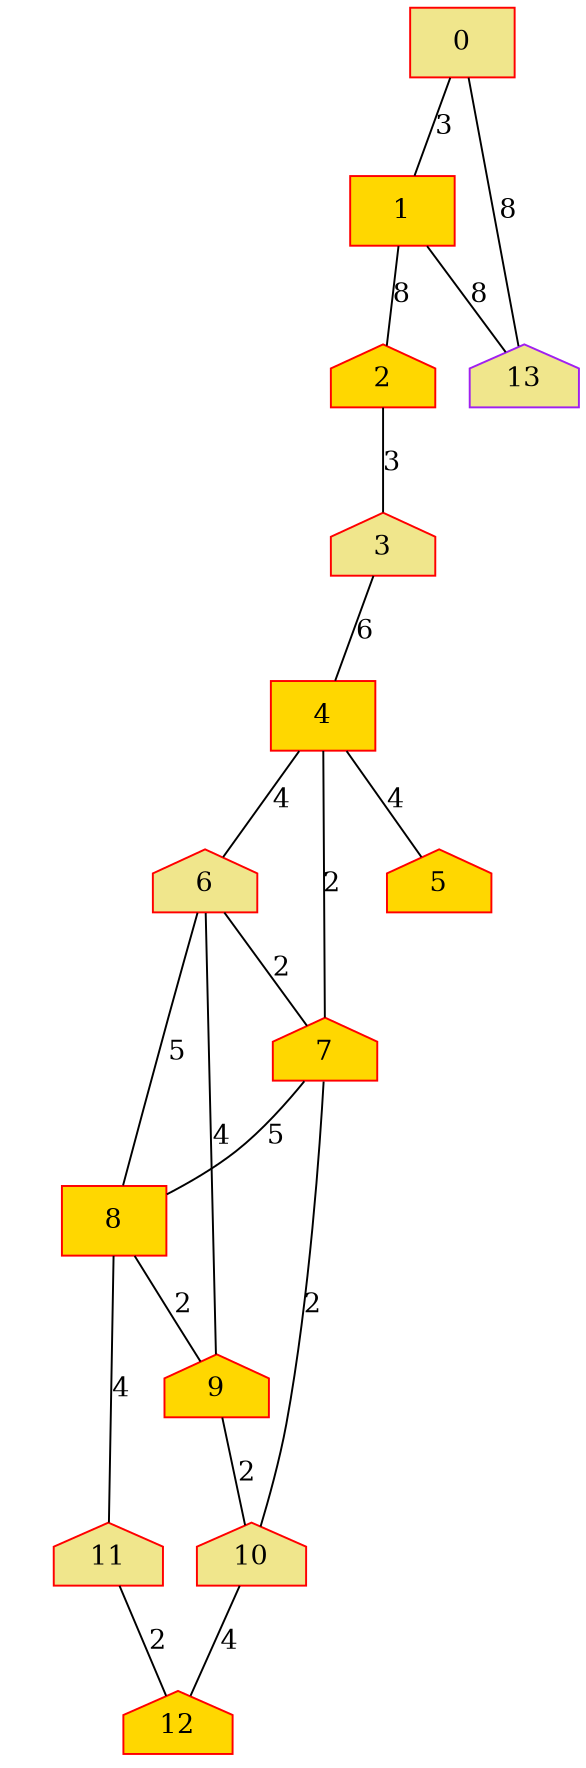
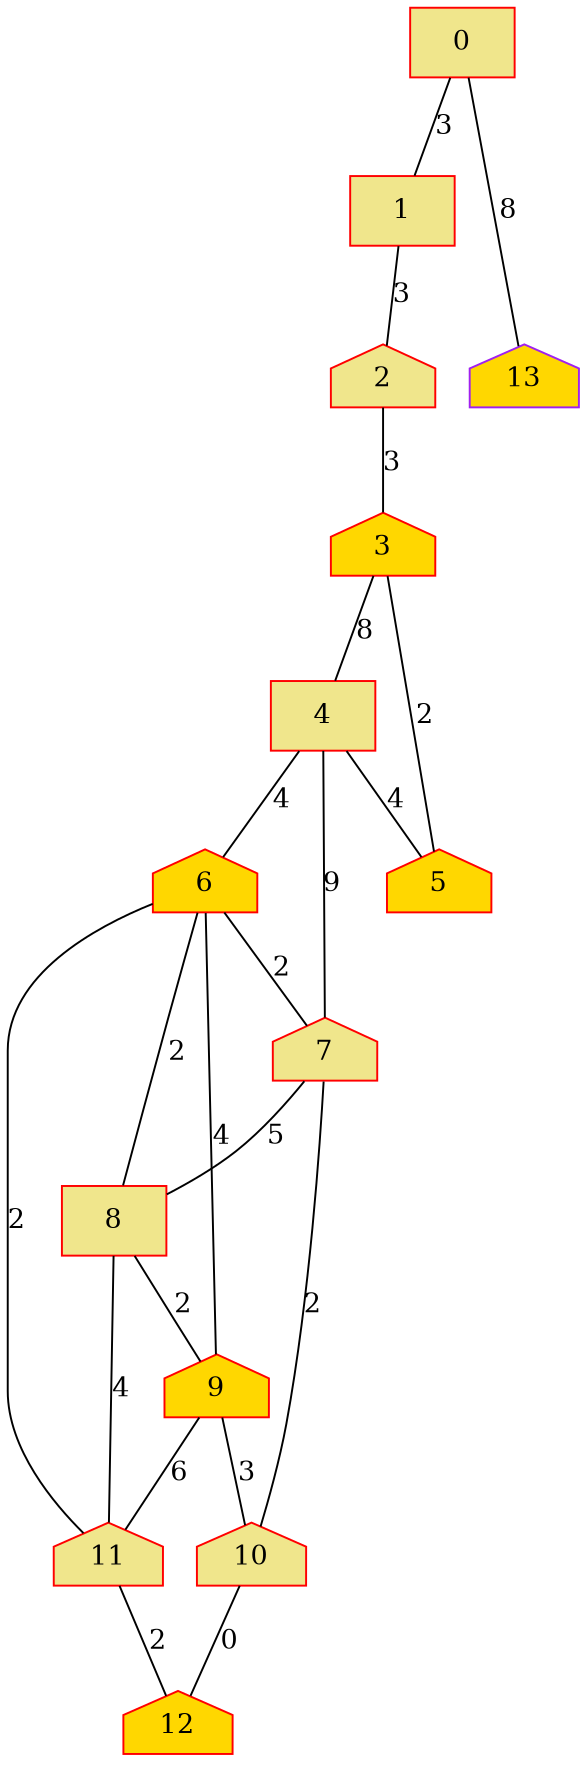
  graph {
    node [color=red fillcolor=gold shape=house style=filled weight=1]
    0 [fillcolor=khaki shape=box]
-   1 [shape=box]
-   13 [color=purple fillcolor=khaki weight=4]
-   2
-   3 [fillcolor=khaki]
-   4 [shape=box]
+   1 [fillcolor=khaki shape=box]
+   13 [color=purple weight=4]
+   2 [fillcolor=khaki]
+   3
+   4 [fillcolor=khaki shape=box]
    5
-   6 [fillcolor=khaki]
-   7
-   8 [shape=box]
+   6
+   7 [fillcolor=khaki]
+   8 [fillcolor=khaki shape=box]
    9
    11 [fillcolor=khaki]
    10 [fillcolor=khaki]
    12
    0 -- 1 [label=3]
    0 -- 13 [label=8]
-   1 -- 13 [label=8]
-   1 -- 2 [label=8]
+   1 -- 2 [label=3]
    2 -- 3 [label=3]
-   3 -- 4 [label=6]
+   3 -- 4 [label=8]
+   3 -- 5 [label=2]
    4 -- 5 [label=4]
    4 -- 6 [label=4]
-   4 -- 7 [label=2]
+   4 -- 7 [label=9]
    6 -- 7 [label=2]
-   6 -- 8 [label=5]
+   6 -- 8 [label=2]
    6 -- 9 [label=4]
+   6 -- 11 [label=2]
    7 -- 8 [label=5]
    8 -- 9 [label=2]
    8 -- 11 [label=4]
-   9 -- 10 [label=2]
+   9 -- 11 [label=6]
+   9 -- 10 [label=3]
    11 -- 12 [label=2]
    10 -- 7 [label=2]
-   10 -- 12 [label=4]
+   10 -- 12 [label=0]
  }
